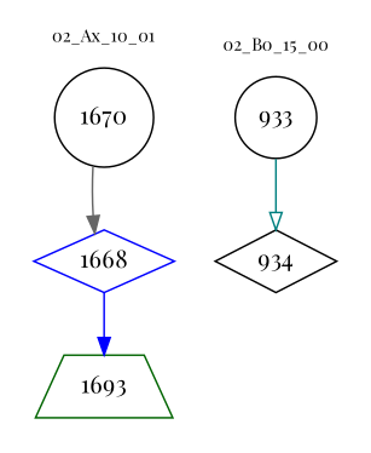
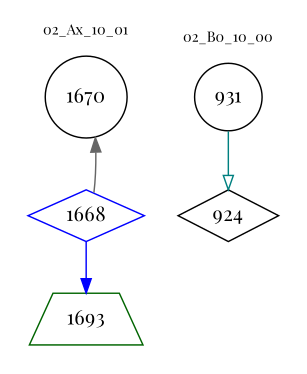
  digraph {
    fontname="Playfair Display"
    node [color=black fontname="Playfair Display" shape=circle]
    edge [arrowhead=normal fontname="Playfair Display"]
    n1 [label=1670]
    n2 [color=blue label=1668 shape=diamond]
    n3 [color=darkgreen label=1693 shape=trapezium]
-   n4 [label=933]
-   n5 [label=934 shape=diamond]
+   n4 [label=931]
+   n5 [label=924 shape=diamond]
    subgraph cluster_1 {
      color=white
      fontsize=10
      label="02_Ax_10_01"
      n1
      n2
      n3
    }
    subgraph cluster_2 {
      color=white
      fontsize=10
-     label="02_B0_15_00"
+     label="02_B0_10_00"
      n4
      n5
    }
-   n1 -> n2 [color=gray40]
+   n2 -> n1 [color=gray40]
    n2 -> n3 [color=blue]
    n4 -> n5 [arrowhead=onormal color=teal]
  }
